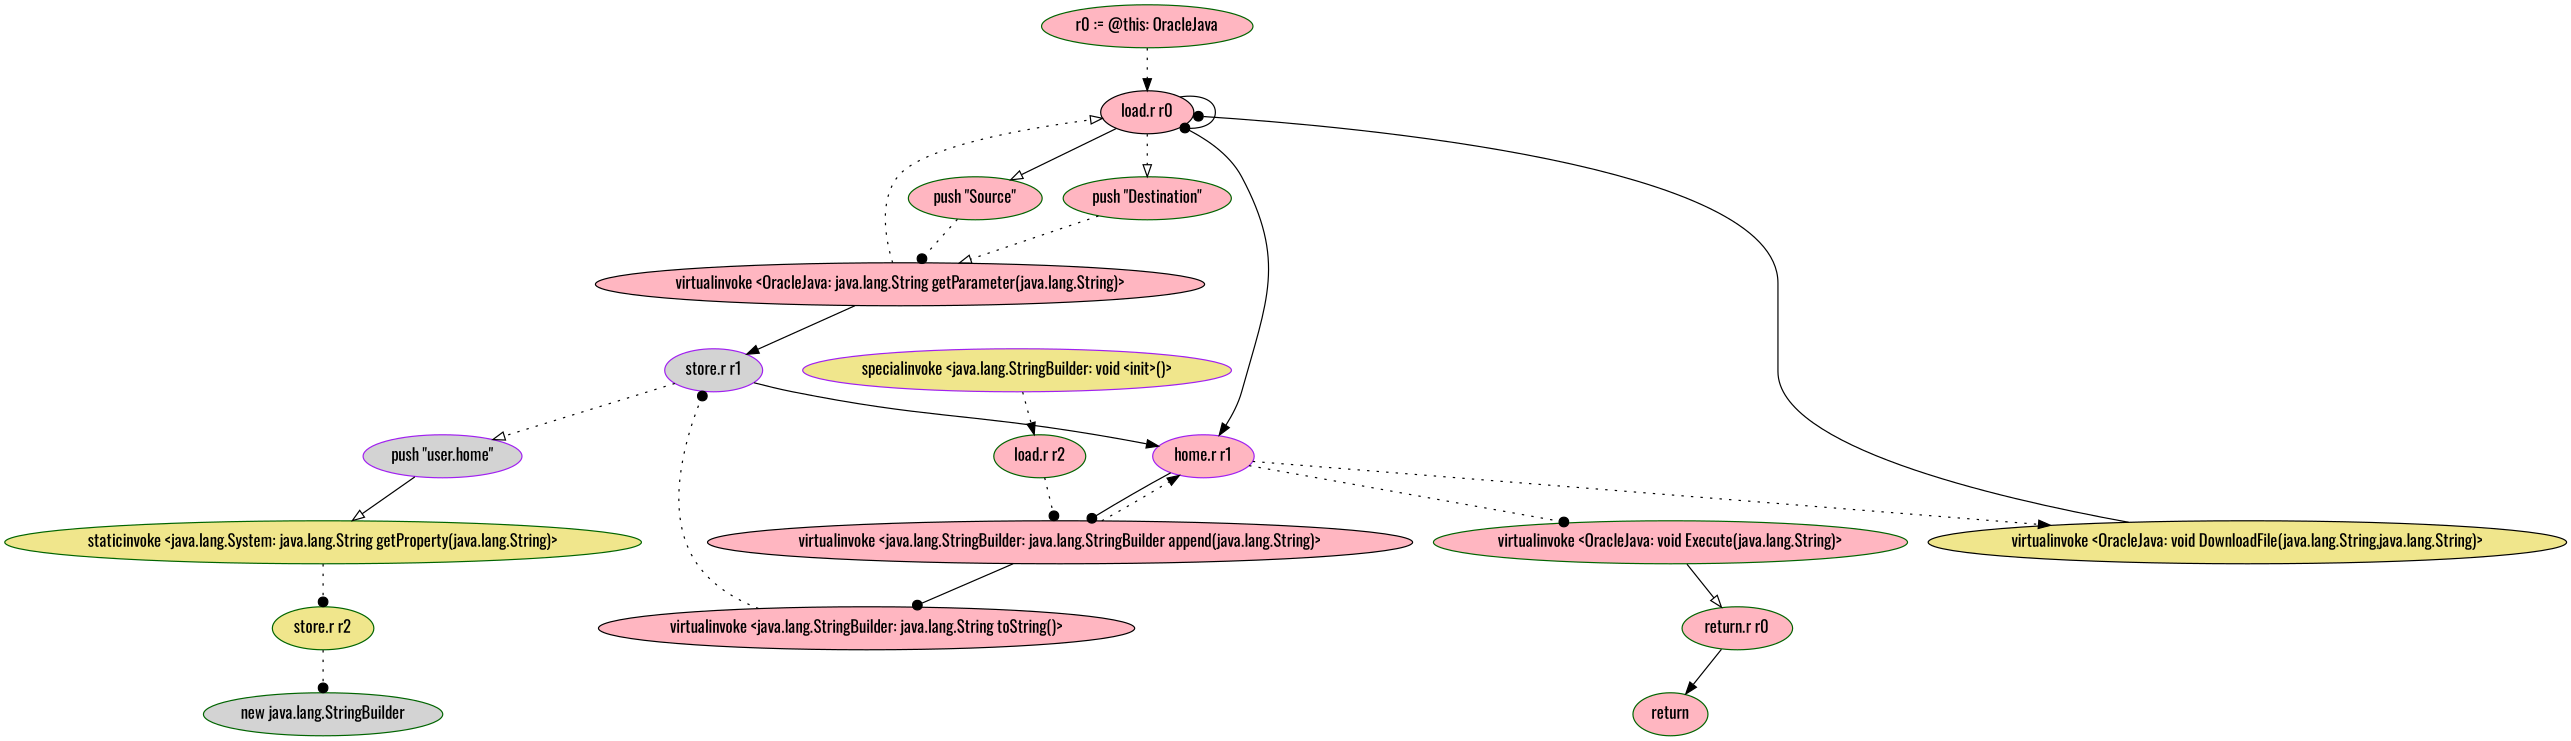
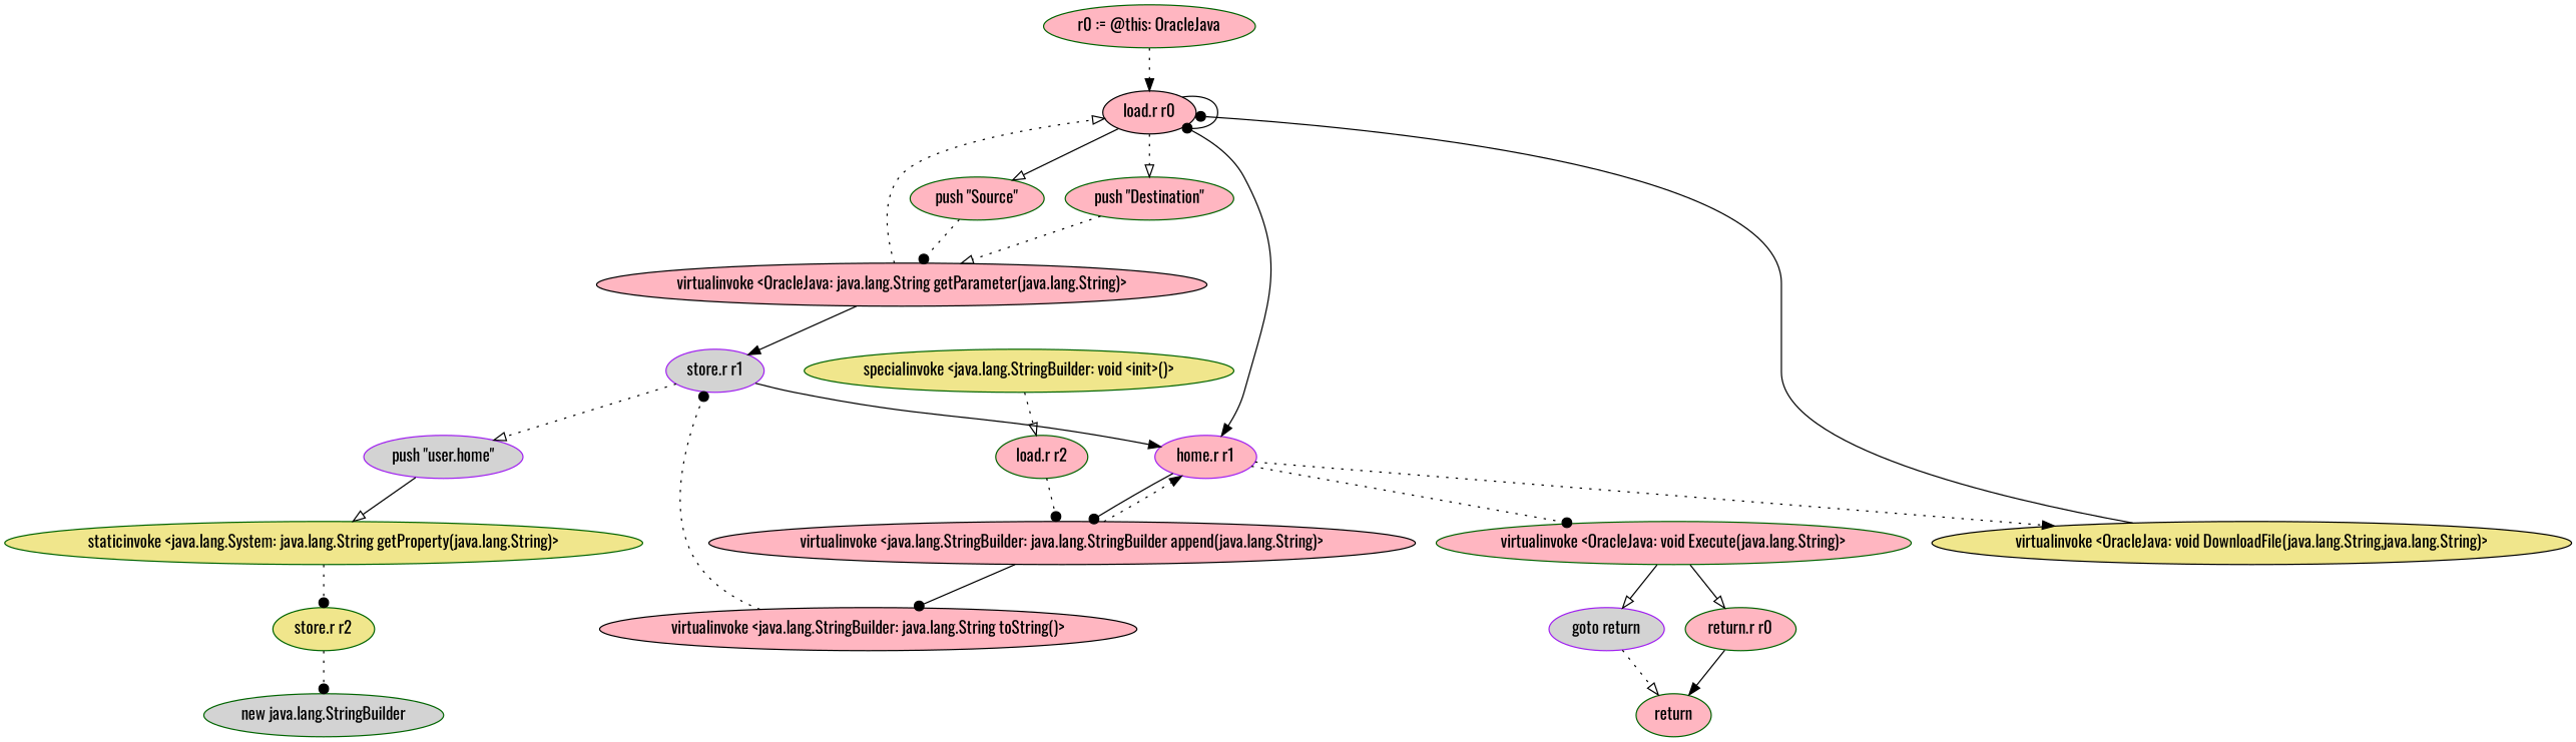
  digraph {
    fontname=Oswald
    node [color=darkgreen fillcolor=lightpink fontname=Oswald style=filled]
    edge [arrowhead=dot fontname=Oswald style=dotted]
    "load.r r0" [color=black]
    "r0 := @this: OracleJava"
    "push \"Source\""
    "push \"Destination\""
    n5 [color=purple label="home.r r1"]
    "virtualinvoke <OracleJava: java.lang.String getParameter(java.lang.String)>" [color=black]
    "virtualinvoke <java.lang.StringBuilder: java.lang.StringBuilder append(java.lang.String)>" [color=black]
    "virtualinvoke <OracleJava: void DownloadFile(java.lang.String,java.lang.String)>" [color=black fillcolor=khaki]
    "virtualinvoke <OracleJava: void Execute(java.lang.String)>"
    "store.r r1" [color=purple fillcolor=lightgrey]
    "push \"user.home\"" [color=purple fillcolor=lightgrey]
    "staticinvoke <java.lang.System: java.lang.String getProperty(java.lang.String)>" [fillcolor=khaki]
    "store.r r2" [fillcolor=khaki]
    "new java.lang.StringBuilder" [fillcolor=lightgrey]
-   "specialinvoke <java.lang.StringBuilder: void <init>()>" [color=purple fillcolor=khaki]
+   "specialinvoke <java.lang.StringBuilder: void <init>()>" [fillcolor=khaki]
    "load.r r2"
    "virtualinvoke <java.lang.StringBuilder: java.lang.String toString()>" [color=black]
+   "goto return" [color=purple fillcolor=lightgrey]
    n19 [label="return.r r0"]
    return
    "load.r r0" -> "load.r r0" [style=solid]
    "load.r r0" -> "push \"Source\"" [arrowhead=onormal style=solid]
    "load.r r0" -> "push \"Destination\"" [arrowhead=onormal]
    "load.r r0" -> n5 [arrowhead=normal style=solid]
    "r0 := @this: OracleJava" -> "load.r r0" [arrowhead=normal]
    "push \"Source\"" -> "virtualinvoke <OracleJava: java.lang.String getParameter(java.lang.String)>"
    "push \"Destination\"" -> "virtualinvoke <OracleJava: java.lang.String getParameter(java.lang.String)>" [arrowhead=onormal]
    n5 -> "virtualinvoke <java.lang.StringBuilder: java.lang.StringBuilder append(java.lang.String)>" [style=solid]
    n5 -> "virtualinvoke <OracleJava: void DownloadFile(java.lang.String,java.lang.String)>" [arrowhead=normal]
    n5 -> "virtualinvoke <OracleJava: void Execute(java.lang.String)>"
    "virtualinvoke <OracleJava: java.lang.String getParameter(java.lang.String)>" -> "load.r r0" [arrowhead=onormal]
    "virtualinvoke <OracleJava: java.lang.String getParameter(java.lang.String)>" -> "store.r r1" [arrowhead=normal style=solid]
    "virtualinvoke <java.lang.StringBuilder: java.lang.StringBuilder append(java.lang.String)>" -> n5 [arrowhead=normal]
    "virtualinvoke <java.lang.StringBuilder: java.lang.StringBuilder append(java.lang.String)>" -> "virtualinvoke <java.lang.StringBuilder: java.lang.String toString()>" [style=solid]
    "virtualinvoke <OracleJava: void DownloadFile(java.lang.String,java.lang.String)>" -> "load.r r0" [style=solid]
+   "virtualinvoke <OracleJava: void Execute(java.lang.String)>" -> "goto return" [arrowhead=onormal style=solid]
    "virtualinvoke <OracleJava: void Execute(java.lang.String)>" -> n19 [arrowhead=onormal style=solid]
    "store.r r1" -> n5 [arrowhead=normal style=solid]
    "store.r r1" -> "push \"user.home\"" [arrowhead=onormal]
    "push \"user.home\"" -> "staticinvoke <java.lang.System: java.lang.String getProperty(java.lang.String)>" [arrowhead=onormal style=solid]
    "staticinvoke <java.lang.System: java.lang.String getProperty(java.lang.String)>" -> "store.r r2"
    "store.r r2" -> "new java.lang.StringBuilder"
-   "specialinvoke <java.lang.StringBuilder: void <init>()>" -> "load.r r2" [arrowhead=normal]
+   "specialinvoke <java.lang.StringBuilder: void <init>()>" -> "load.r r2" [arrowhead=onormal]
    "load.r r2" -> "virtualinvoke <java.lang.StringBuilder: java.lang.StringBuilder append(java.lang.String)>"
    "virtualinvoke <java.lang.StringBuilder: java.lang.String toString()>" -> "store.r r1"
+   "goto return" -> return [arrowhead=onormal]
    n19 -> return [arrowhead=normal style=solid]
  }
